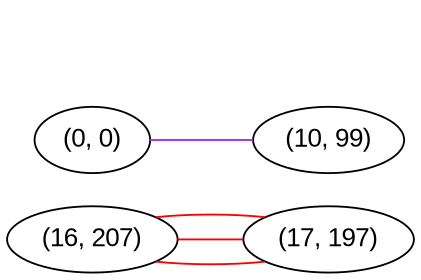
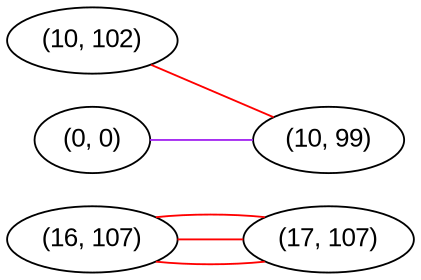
  graph {
    fontname="Liberation Sans"
    rankdir=LR
    node [fontname="Liberation Sans"]
    edge [color=red fontname="Liberation Sans" weight=1]
-   "(16, 107)" [label="(16, 207)"]
-   "(17, 107)" [label="(17, 197)"]
+   "(16, 107)"
+   "(17, 107)"
+   "(10, 102)"
    "(10, 99)"
    "(0, 0)"
    "(16, 107)" -- "(17, 107)"
    "(16, 107)" -- "(17, 107)"
    "(16, 107)" -- "(17, 107)"
+   "(10, 102)" -- "(10, 99)"
    "(0, 0)" -- "(10, 99)" [color=purple weight=4]
  }
